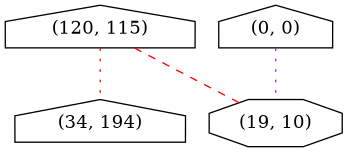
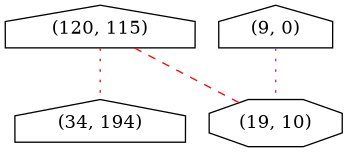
  graph {
    node [shape=house]
    edge [color=red style=dotted weight=1]
    "(120, 115)"
    "(34, 194)"
    n3 [label="(19, 10)" shape=octagon]
-   "(0, 0)"
+   "(0, 0)" [label="(9, 0)"]
    "(120, 115)" -- "(34, 194)"
    "(120, 115)" -- n3 [style=dashed]
    "(0, 0)" -- n3 [color=purple weight=4]
  }
